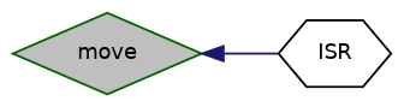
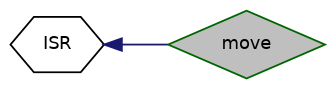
  digraph {
    rankdir=LR
    node [fontname=Helvetica fontsize=10 style=filled]
    n1 [color=darkgreen fillcolor=grey75 fontcolor=black height=0.2 label=move shape=diamond width=0.4]
    n2 [color=black fillcolor=white height=0.2 label=ISR shape=hexagon width=0.4]
-   n1 -> n2 [color=midnightblue dir=back fontname=Helvetica fontsize=10 labelfontname=Helvetica labelfontsize=10 style=solid]
+   n2 -> n1 [color=midnightblue dir=back fontname=Helvetica fontsize=10 labelfontname=Helvetica labelfontsize=10 style=solid]
  }
